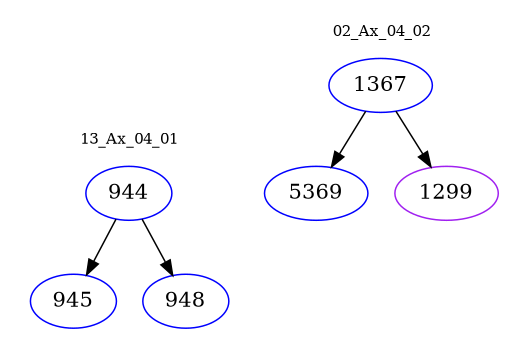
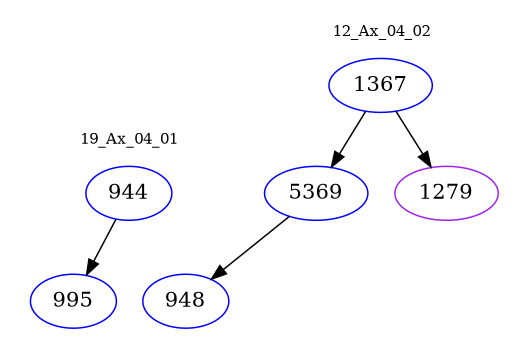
  digraph {
    node [color=blue]
    edge [color=black]
    n1 [label=944]
    n2 [label=948]
-   n3 [label=945]
+   n3 [label=995]
    n4 [label=1367]
    n5 [label=5369]
-   n6 [color=purple label=1299]
+   n6 [color=purple label=1279]
    subgraph cluster_1 {
      color=white
      fontsize=10
-     label="13_Ax_04_01"
+     label="19_Ax_04_01"
      n1
      n2
      n3
    }
    subgraph cluster_2 {
      color=white
      fontsize=10
-     label="02_Ax_04_02"
+     label="12_Ax_04_02"
      n4
      n5
      n6
    }
-   n1 -> n2
+   n5 -> n2
    n1 -> n3
    n4 -> n5
    n4 -> n6
  }
